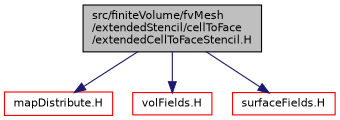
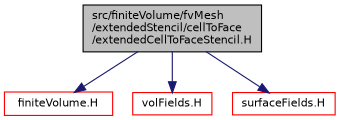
  digraph {
    node [color=red fontname=Helvetica fontsize=10 shape=record]
    edge [color=midnightblue fontname=Helvetica fontsize=10 labelfontname=Helvetica labelfontsize=10 style=solid]
    n1 [color=black fillcolor=grey75 fontcolor=black height=0.2 label="src/finiteVolume/fvMesh\l/extendedStencil/cellToFace\l/extendedCellToFaceStencil.H" style=filled width=0.4]
-   n2 [height=0.2 label="mapDistribute.H" width=0.4]
+   n2 [height=0.2 label="finiteVolume.H" width=0.4]
    n3 [height=0.2 label="volFields.H" width=0.4]
    n4 [height=0.2 label="surfaceFields.H" width=0.4]
    n1 -> n2
    n1 -> n3
    n1 -> n4
  }
